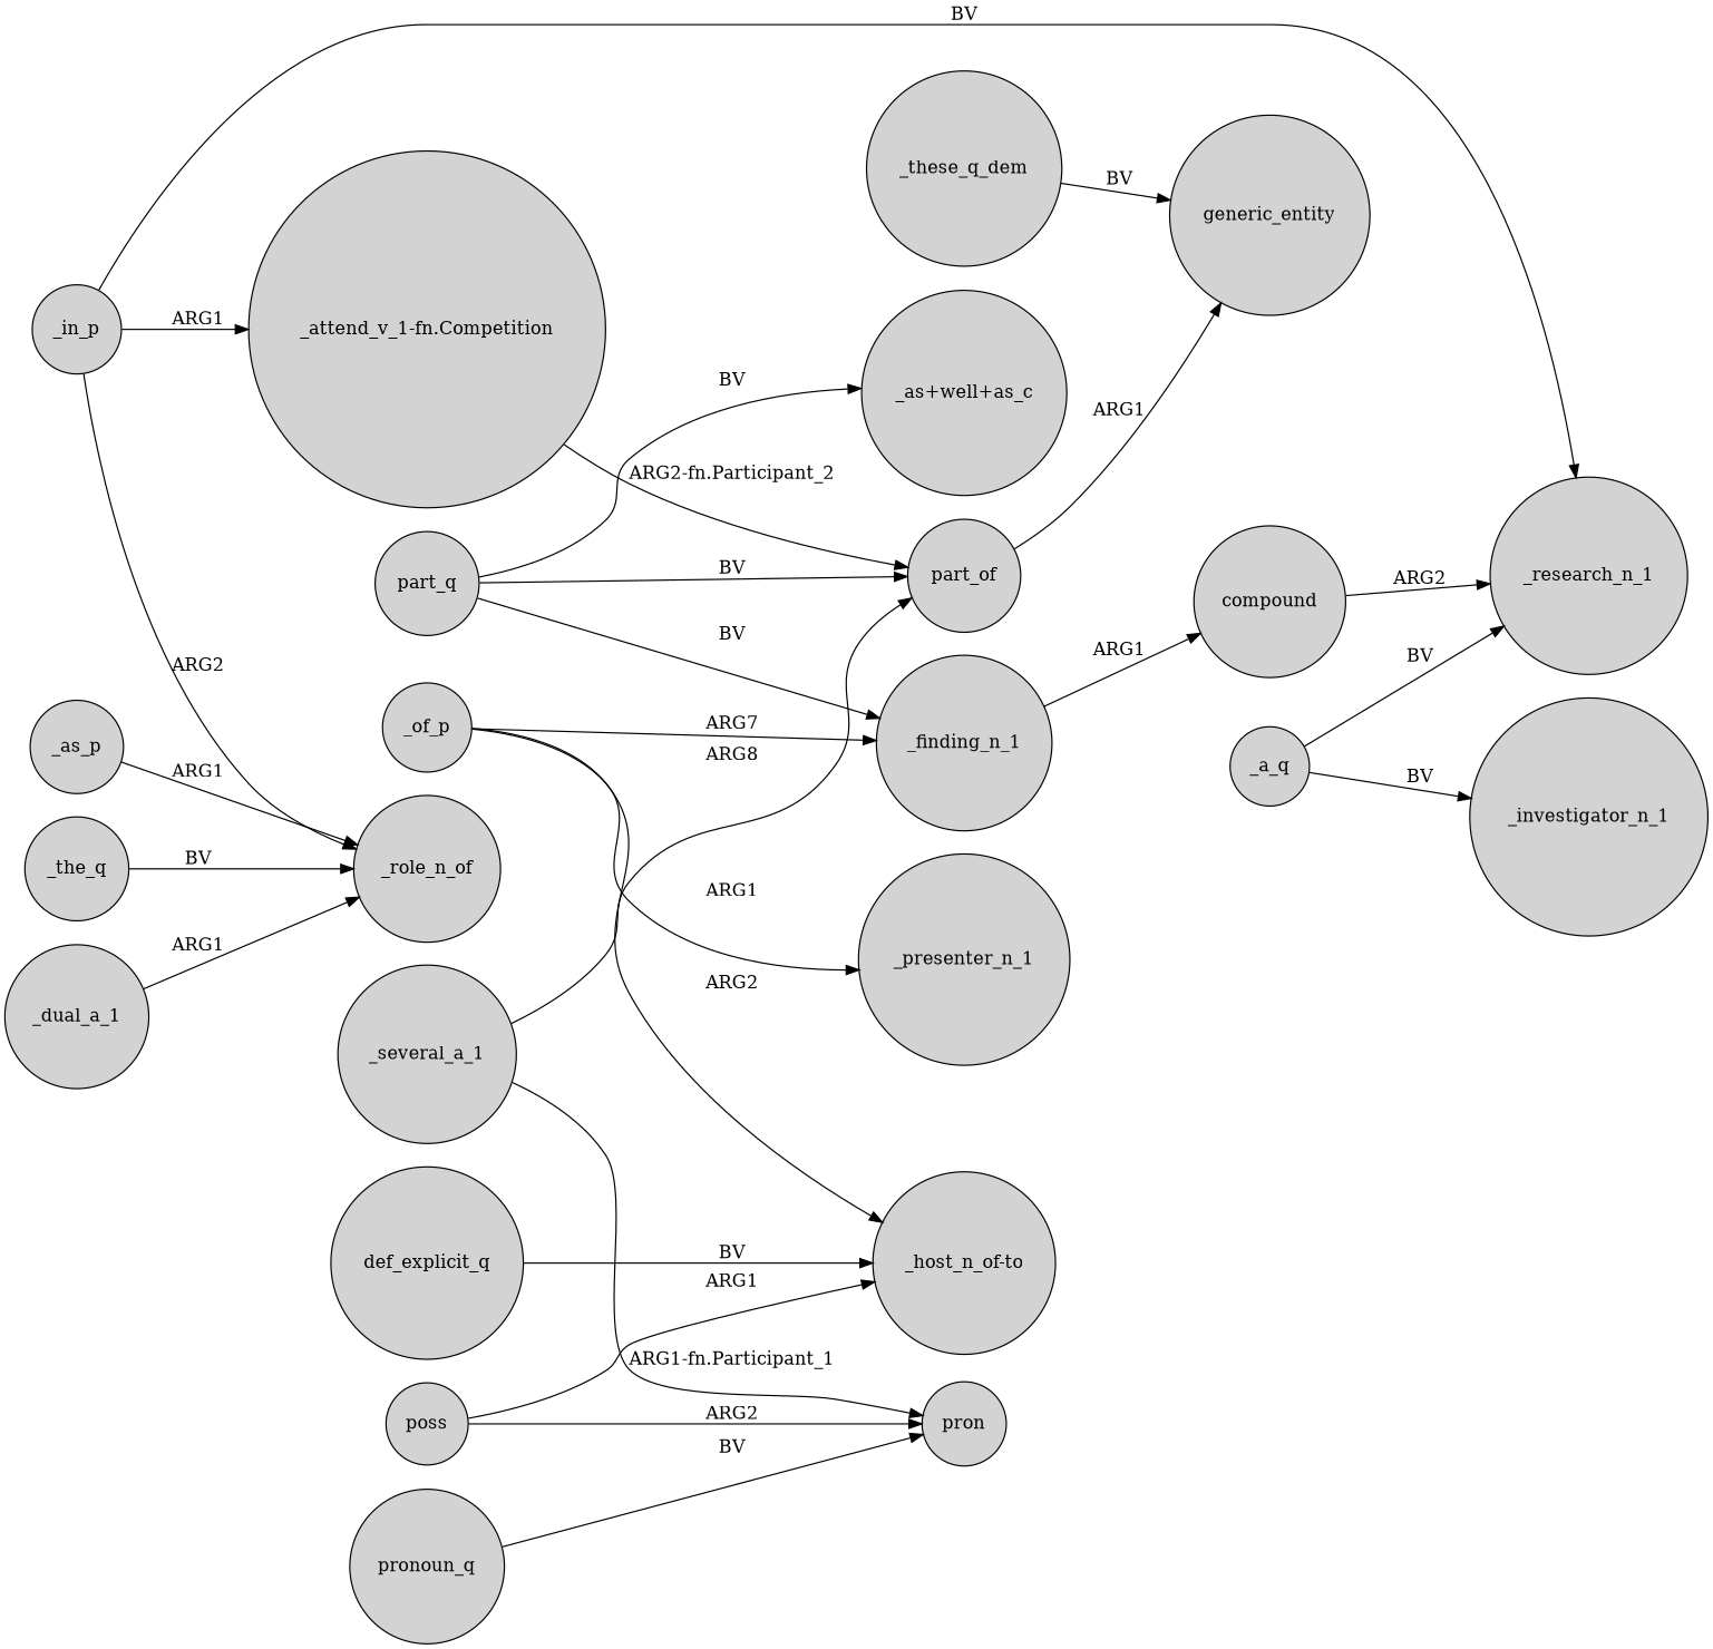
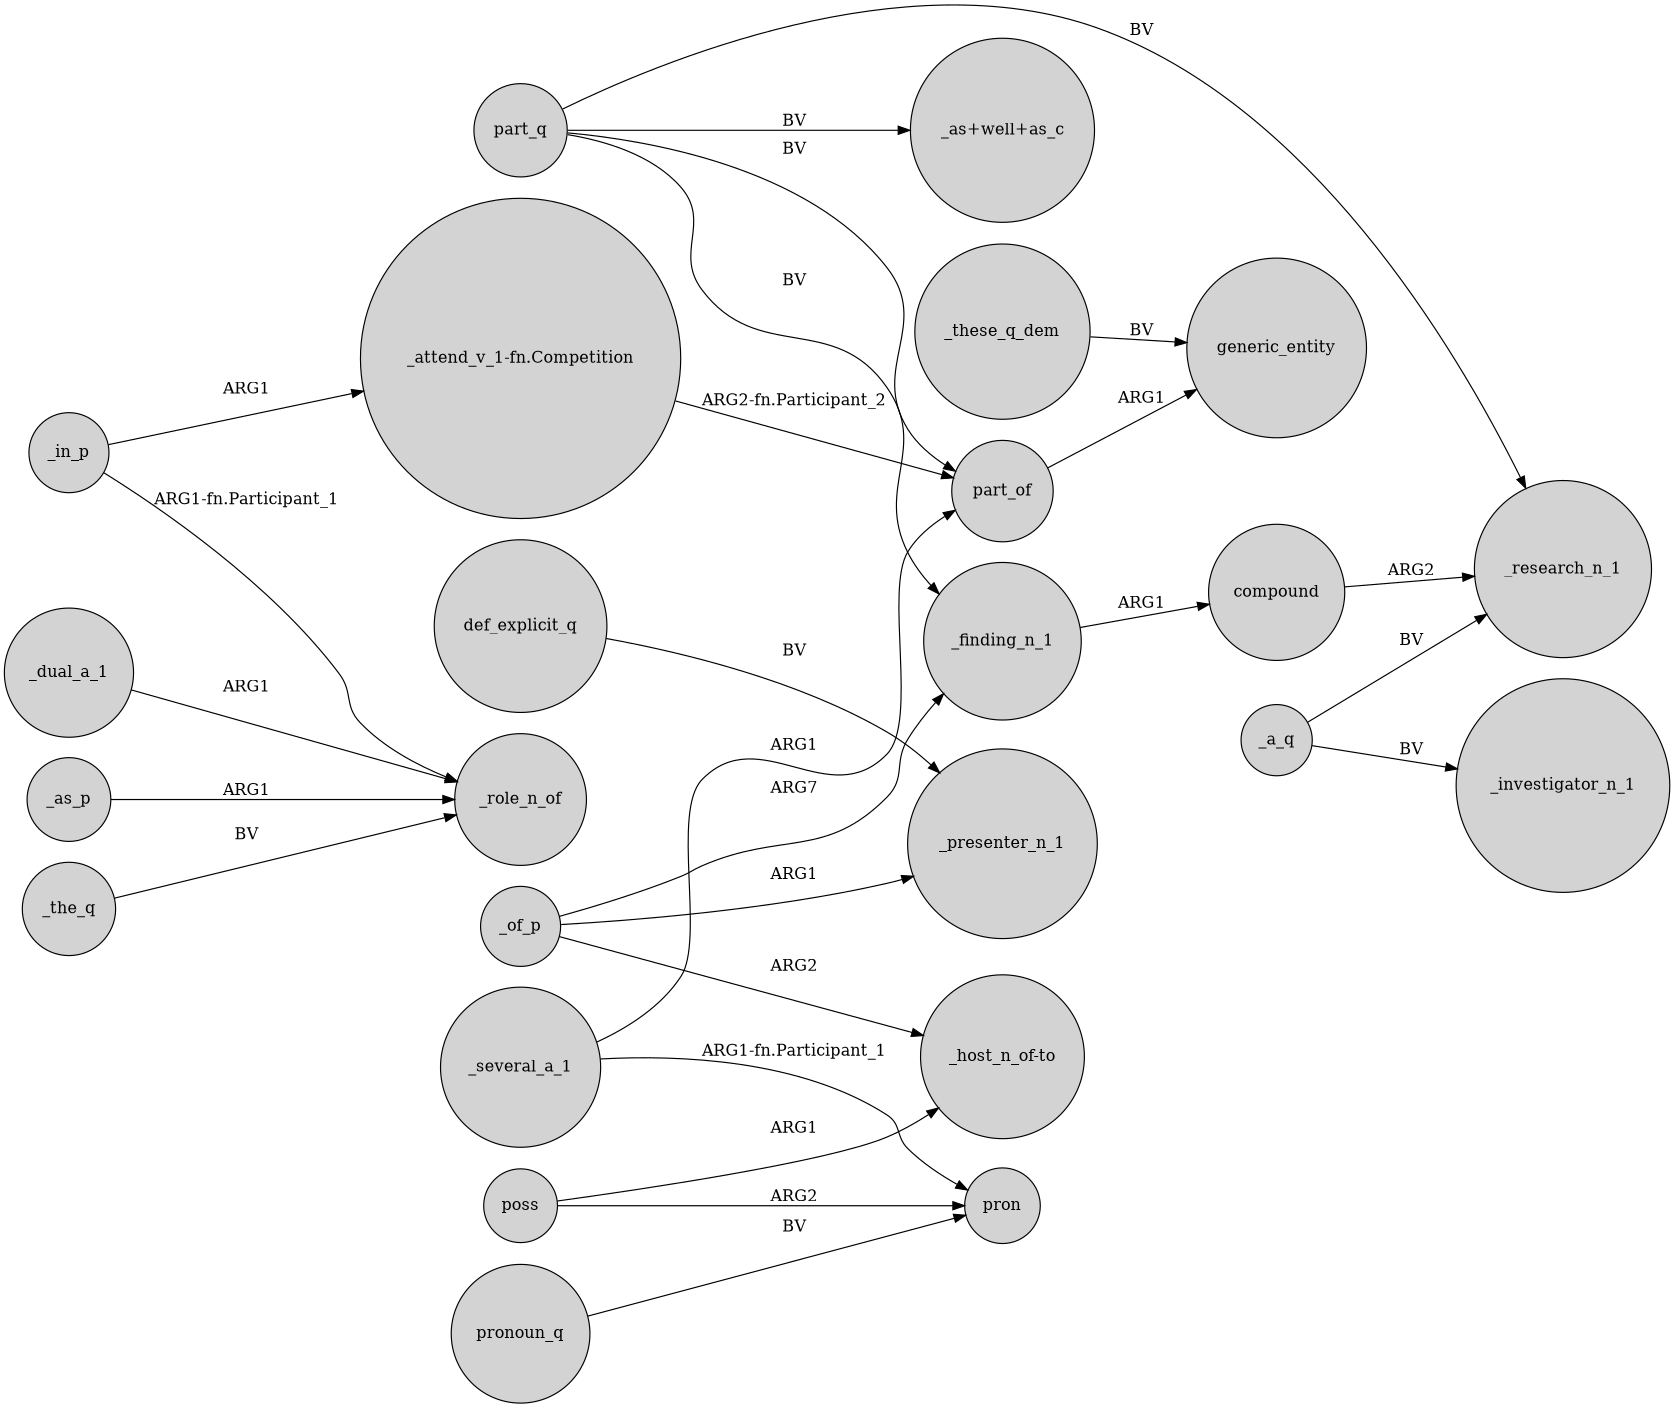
  digraph {
    rankdir=LR
    node [shape=circle style=filled]
    _several_a_1
    part_of
    pron
    generic_entity
    _the_q
    _role_n_of
    _in_p
    "_attend_v_1-fn.Competition"
    n9 [label=part_q]
    _research_n_1
    _finding_n_1
    "_as+well+as_c"
    compound
    _of_p
    _presenter_n_1
    "_host_n_of-to"
    def_explicit_q
    _dual_a_1
    _a_q
    _investigator_n_1
    pronoun_q
    poss
    _as_p
    _these_q_dem
-   _several_a_1 -> part_of [label=ARG8]
+   _several_a_1 -> part_of [label=ARG1]
    _several_a_1 -> pron [label="ARG1-fn.Participant_1"]
    part_of -> generic_entity [label=ARG1]
    _the_q -> _role_n_of [label=BV]
-   _in_p -> _role_n_of [label=ARG2]
+   _in_p -> _role_n_of [label="ARG1-fn.Participant_1"]
    _in_p -> "_attend_v_1-fn.Competition" [label=ARG1]
    "_attend_v_1-fn.Competition" -> part_of [label="ARG2-fn.Participant_2"]
    n9 -> part_of [label=BV]
-   _in_p -> _research_n_1 [label=BV]
+   n9 -> _research_n_1 [label=BV]
    n9 -> _finding_n_1 [label=BV]
    n9 -> "_as+well+as_c" [label=BV]
    _finding_n_1 -> compound [label=ARG1]
    compound -> _research_n_1 [label=ARG2]
    _of_p -> _finding_n_1 [label=ARG7]
    _of_p -> _presenter_n_1 [label=ARG1]
    _of_p -> "_host_n_of-to" [label=ARG2]
-   def_explicit_q -> "_host_n_of-to" [label=BV]
+   def_explicit_q -> _presenter_n_1 [label=BV]
    _dual_a_1 -> _role_n_of [label=ARG1]
    _a_q -> _research_n_1 [label=BV]
    _a_q -> _investigator_n_1 [label=BV]
    pronoun_q -> pron [label=BV]
    poss -> pron [label=ARG2]
    poss -> "_host_n_of-to" [label=ARG1]
    _as_p -> _role_n_of [label=ARG1]
    _these_q_dem -> generic_entity [label=BV]
  }
